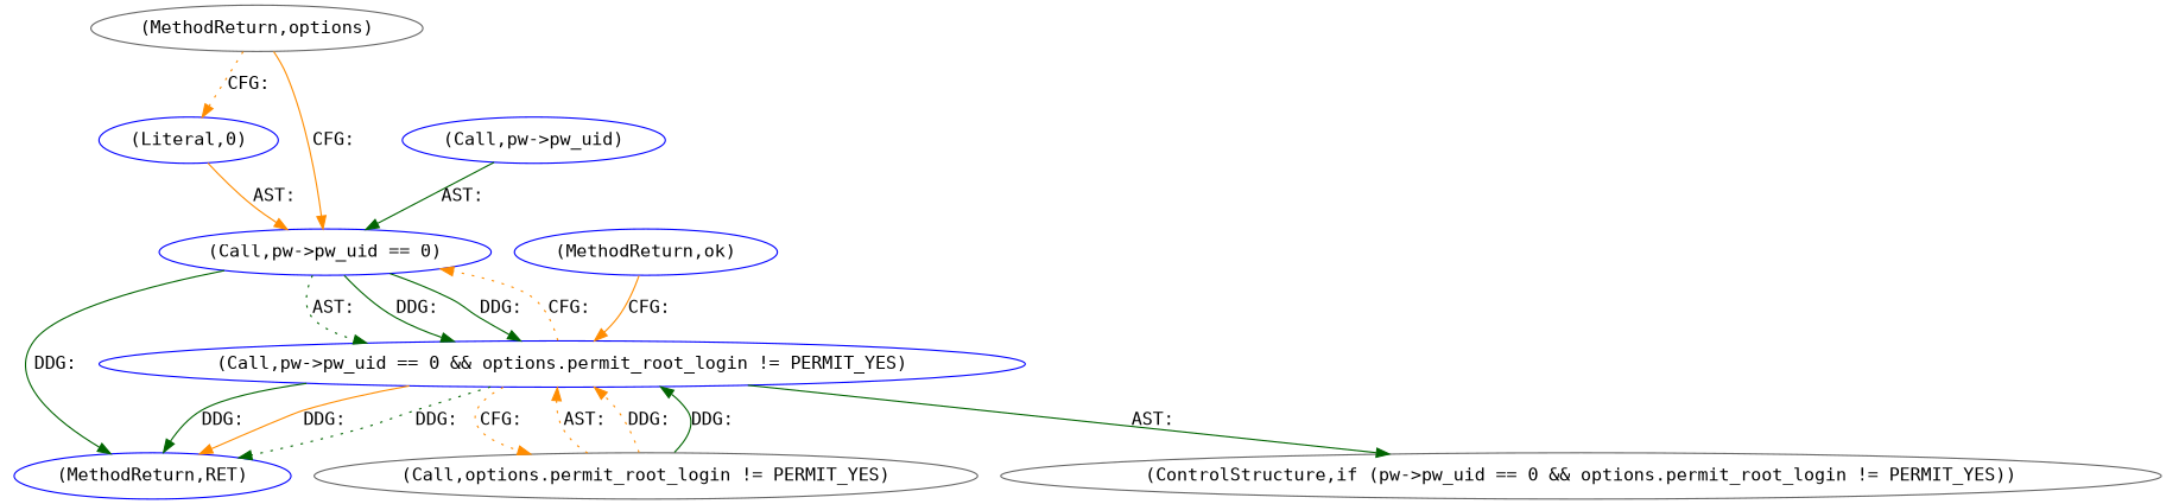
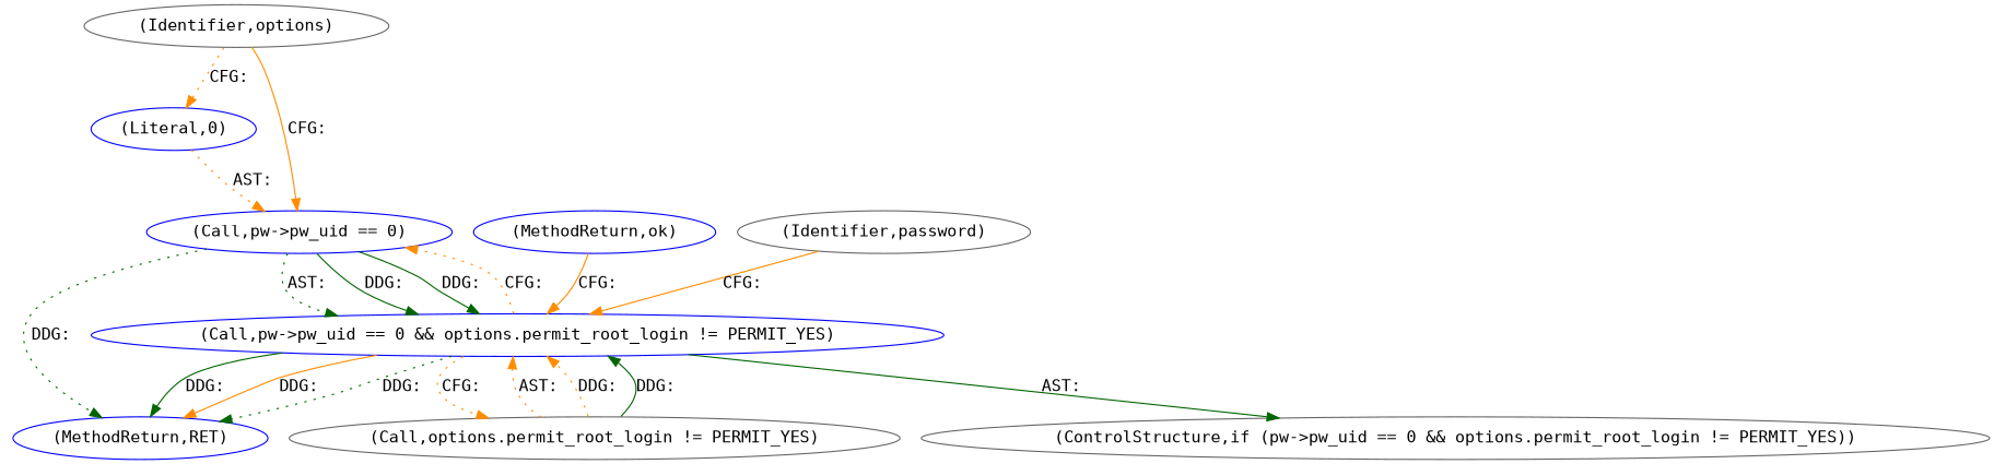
  digraph {
    fontname="DejaVu Sans Mono"
    node [color=blue fontname="DejaVu Sans Mono"]
    edge [color=darkorange fontname="DejaVu Sans Mono" style=solid]
    n1 [label="(Call,pw->pw_uid == 0)"]
    n2 [label="(Call,pw->pw_uid == 0 && options.permit_root_login != PERMIT_YES)"]
    n3 [label="(MethodReturn,RET)"]
    n4 [color=gray40 label="(Call,options.permit_root_login != PERMIT_YES)"]
    n5 [color=gray40 label="(ControlStructure,if (pw->pw_uid == 0 && options.permit_root_login != PERMIT_YES))"]
    n6 [label="(Literal,0)"]
-   n7 [color=gray40 label="(MethodReturn,options)"]
+   n7 [color=gray40 label="(Identifier,options)"]
    n8 [label="(MethodReturn,ok)"]
-   n10 [label="(Call,pw->pw_uid)"]
+   n9 [color=gray40 label="(Identifier,password)"]
    n1 -> n2 [color=darkgreen label="AST: " style=dotted]
    n1 -> n2 [color=darkgreen label="DDG: "]
    n1 -> n2 [color=darkgreen label="DDG: "]
-   n1 -> n3 [color=darkgreen label="DDG: "]
+   n1 -> n3 [color=darkgreen label="DDG: " style=dotted]
    n2 -> n1 [label="CFG: " style=dotted]
    n2 -> n3 [color=darkgreen label="DDG: "]
    n2 -> n3 [label="DDG: "]
    n2 -> n3 [color=darkgreen label="DDG: " style=dotted]
    n2 -> n4 [label="CFG: " style=dotted]
    n2 -> n5 [color=darkgreen label="AST: "]
    n4 -> n2 [label="AST: " style=dotted]
    n4 -> n2 [label="DDG: " style=dotted]
    n4 -> n2 [color=darkgreen label="DDG: "]
-   n6 -> n1 [label="AST: "]
+   n6 -> n1 [label="AST: " style=dotted]
    n7 -> n1 [label="CFG: "]
    n7 -> n6 [label="CFG: " style=dotted]
    n8 -> n2 [label="CFG: "]
-   n10 -> n1 [color=darkgreen label="AST: "]
+   n9 -> n2 [label="CFG: "]
  }
